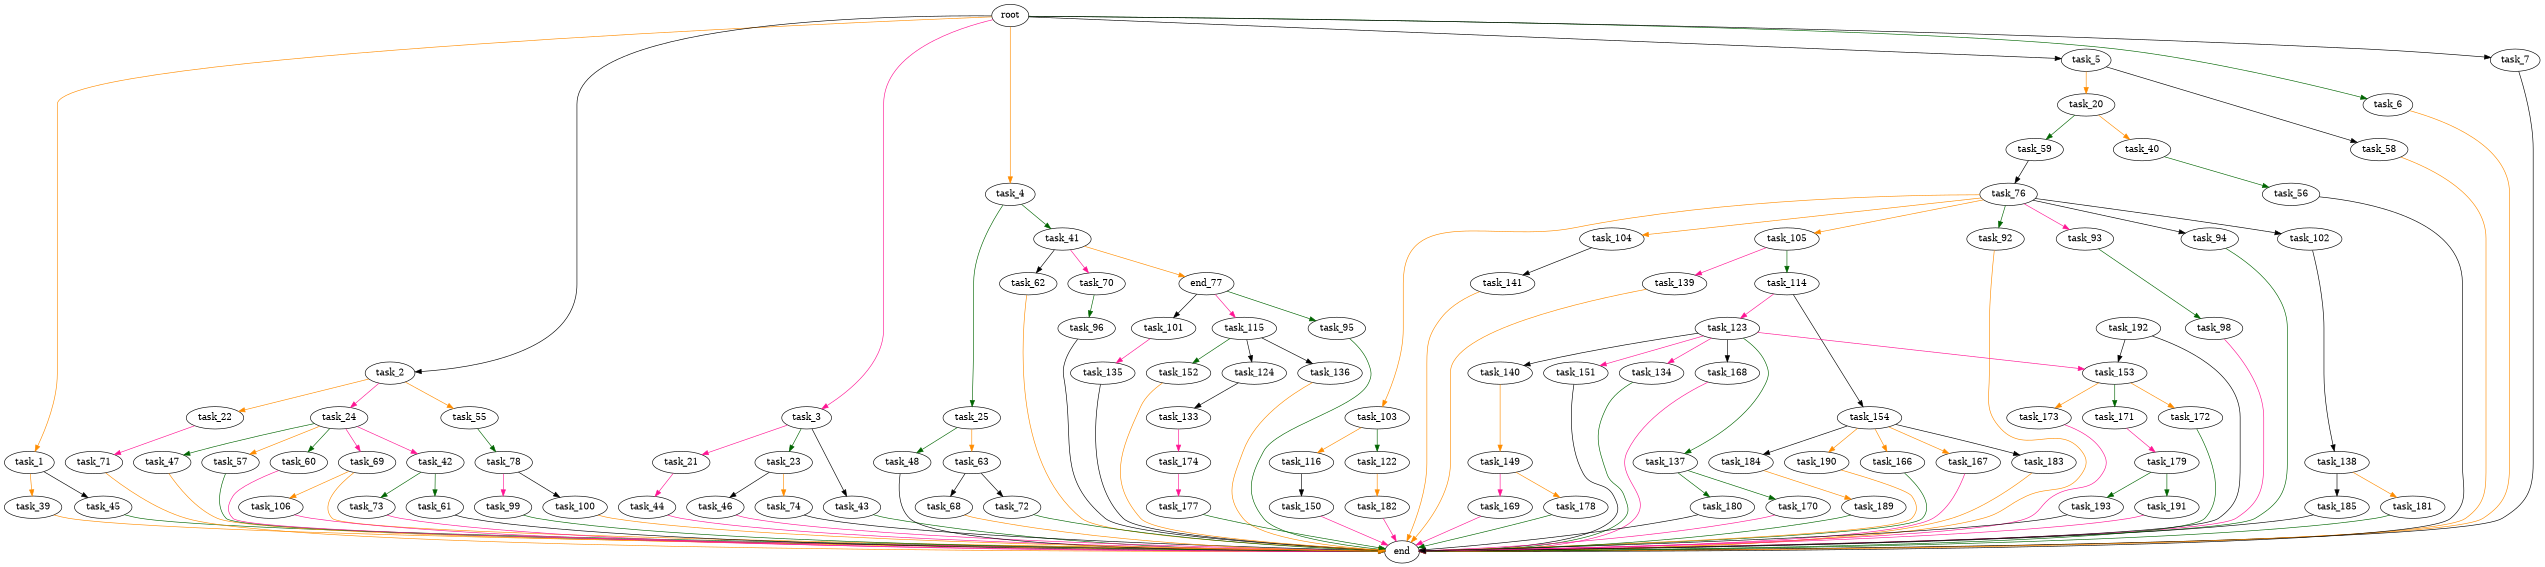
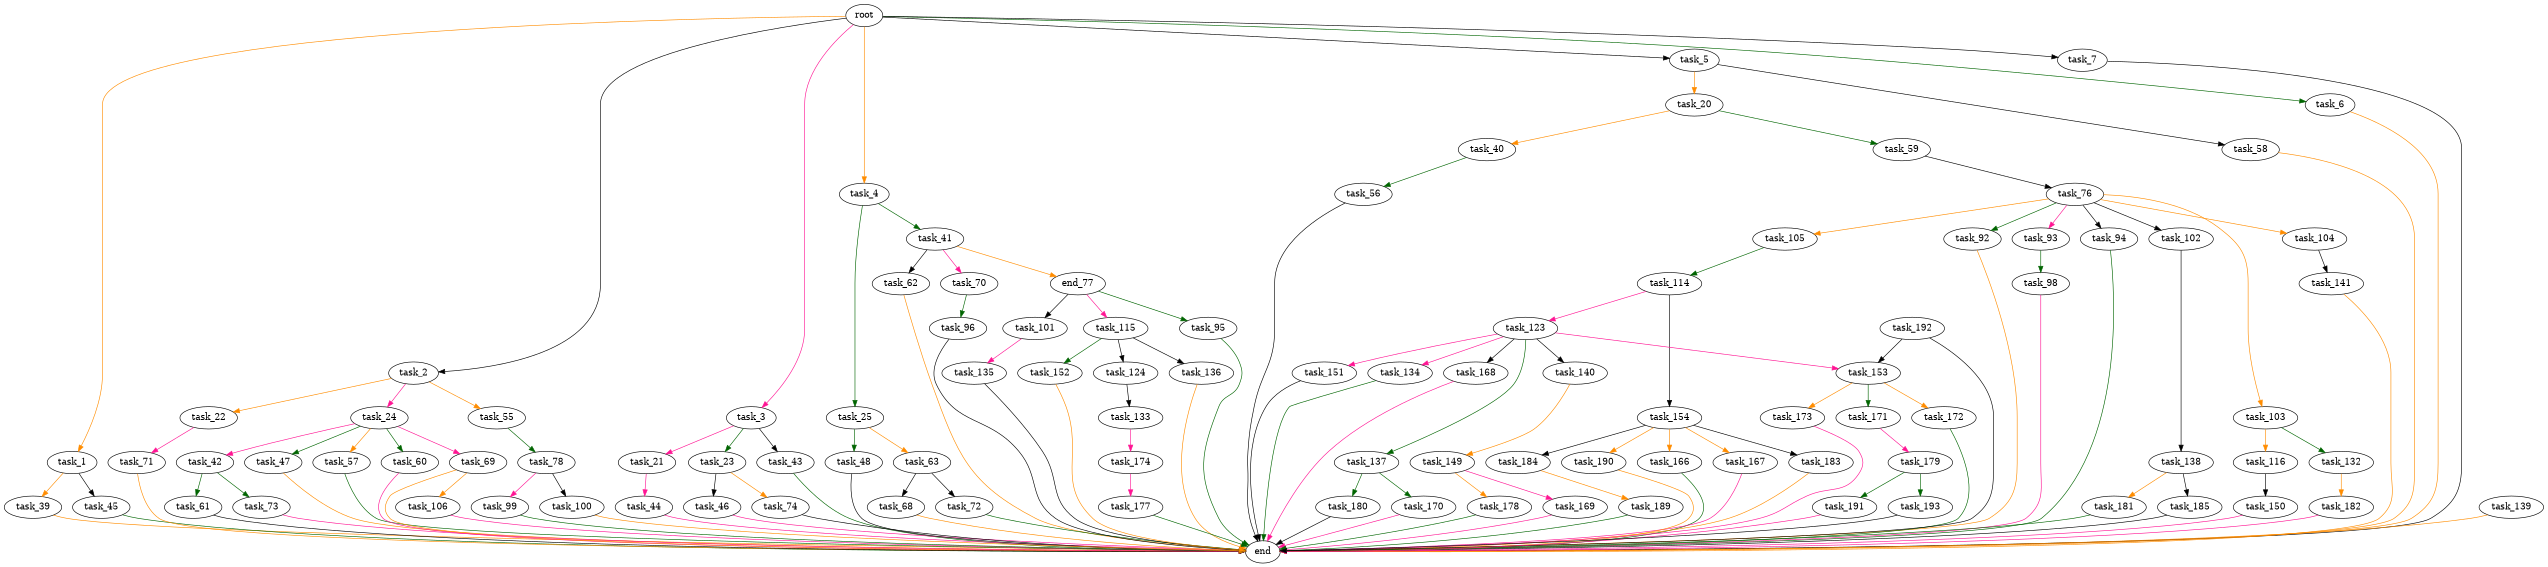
  digraph {
    edge [color=darkorange]
    root
    task_1
    task_2
    task_3
    task_4
    task_5
    task_6
    task_7
    task_39
    task_45
    task_22
    task_24
    task_55
    task_21
    task_23
    task_43
    task_25
    task_41
    task_20
    task_58
    end
    task_71
    task_42
    task_47
    task_57
    task_60
    task_69
    task_78
    task_44
    task_46
    task_74
    task_48
    task_63
    task_62
    task_70
    n36 [label=end_77]
    task_40
    task_59
    task_56
    task_76
    task_61
    task_73
    task_106
    task_68
    task_72
    task_96
    task_95
    task_101
    task_115
    task_99
    task_100
    task_92
    task_93
    task_94
    task_102
    task_103
    task_104
    task_105
    task_98
    task_138
    task_116
-   task_132 [label=task_122]
+   task_132
    task_141
    task_114
    task_139
    task_135
    task_124
    task_136
    task_152
    task_181
    task_185
    task_150
    task_182
    task_123
    task_154
    task_134
    task_137
    task_140
    task_151
    task_153
    task_168
    task_166
    task_167
    task_183
    task_184
    task_190
    task_133
    task_170
    task_180
    task_149
    task_171
    task_172
    task_173
    task_174
    task_177
    task_169
    task_178
    task_179
    task_192
    task_189
    task_191
    task_193
    root -> task_1
    root -> task_2 [color=black]
    root -> task_3 [color=deeppink]
    root -> task_4
    root -> task_5 [color=black]
    root -> task_6 [color=darkgreen]
    root -> task_7 [color=black]
    task_1 -> task_39
    task_1 -> task_45 [color=black]
    task_2 -> task_22
    task_2 -> task_24 [color=deeppink]
    task_2 -> task_55
    task_3 -> task_21 [color=deeppink]
    task_3 -> task_23 [color=darkgreen]
    task_3 -> task_43 [color=black]
    task_4 -> task_25 [color=darkgreen]
    task_4 -> task_41 [color=darkgreen]
    task_5 -> task_20
    task_5 -> task_58 [color=black]
    task_6 -> end
    task_7 -> end [color=black]
    task_39 -> end
    task_45 -> end [color=darkgreen]
    task_22 -> task_71 [color=deeppink]
    task_24 -> task_42 [color=deeppink]
    task_24 -> task_47 [color=darkgreen]
    task_24 -> task_57
    task_24 -> task_60 [color=darkgreen]
    task_24 -> task_69 [color=deeppink]
    task_55 -> task_78 [color=darkgreen]
    task_21 -> task_44 [color=deeppink]
    task_23 -> task_46 [color=black]
    task_23 -> task_74
    task_43 -> end [color=darkgreen]
    task_25 -> task_48 [color=darkgreen]
    task_25 -> task_63
    task_41 -> task_62 [color=black]
    task_41 -> task_70 [color=deeppink]
    task_41 -> n36
    task_20 -> task_40
    task_20 -> task_59 [color=darkgreen]
    task_58 -> end
    task_71 -> end
    task_42 -> task_61 [color=darkgreen]
    task_42 -> task_73 [color=darkgreen]
    task_47 -> end
    task_57 -> end [color=darkgreen]
    task_60 -> end [color=deeppink]
    task_69 -> end
    task_69 -> task_106
    task_78 -> task_99 [color=deeppink]
    task_78 -> task_100 [color=black]
    task_44 -> end [color=deeppink]
    task_46 -> end [color=deeppink]
    task_74 -> end [color=black]
    task_48 -> end [color=black]
    task_63 -> task_68 [color=black]
    task_63 -> task_72 [color=black]
    task_62 -> end
    task_70 -> task_96 [color=darkgreen]
    n36 -> task_95 [color=darkgreen]
    n36 -> task_101 [color=black]
    n36 -> task_115 [color=deeppink]
    task_40 -> task_56 [color=darkgreen]
    task_59 -> task_76 [color=black]
    task_56 -> end [color=black]
    task_76 -> task_92 [color=darkgreen]
    task_76 -> task_93 [color=deeppink]
    task_76 -> task_94 [color=black]
    task_76 -> task_102 [color=black]
    task_76 -> task_103
    task_76 -> task_104
    task_76 -> task_105
    task_61 -> end [color=black]
    task_73 -> end [color=deeppink]
    task_106 -> end [color=deeppink]
    task_68 -> end
    task_72 -> end [color=darkgreen]
    task_96 -> end [color=black]
    task_95 -> end [color=darkgreen]
    task_101 -> task_135 [color=deeppink]
    task_115 -> task_124 [color=black]
    task_115 -> task_136 [color=black]
    task_115 -> task_152 [color=darkgreen]
    task_99 -> end [color=darkgreen]
    task_100 -> end
    task_92 -> end
    task_93 -> task_98 [color=darkgreen]
    task_94 -> end [color=darkgreen]
    task_102 -> task_138 [color=black]
    task_103 -> task_116
    task_103 -> task_132 [color=darkgreen]
    task_104 -> task_141 [color=black]
    task_105 -> task_114 [color=darkgreen]
-   task_105 -> task_139 [color=deeppink]
    task_98 -> end [color=deeppink]
    task_138 -> task_181
    task_138 -> task_185 [color=black]
    task_116 -> task_150 [color=black]
    task_132 -> task_182
    task_141 -> end
    task_114 -> task_123 [color=deeppink]
    task_114 -> task_154 [color=black]
    task_139 -> end
    task_135 -> end [color=black]
    task_124 -> task_133 [color=black]
    task_136 -> end
    task_152 -> end
    task_181 -> end [color=darkgreen]
    task_185 -> end [color=black]
    task_150 -> end [color=deeppink]
    task_182 -> end [color=deeppink]
    task_123 -> task_134 [color=deeppink]
    task_123 -> task_137 [color=darkgreen]
    task_123 -> task_140 [color=black]
    task_123 -> task_151 [color=deeppink]
    task_123 -> task_153 [color=deeppink]
    task_123 -> task_168 [color=black]
    task_154 -> task_166
    task_154 -> task_167
    task_154 -> task_183 [color=black]
    task_154 -> task_184 [color=black]
    task_154 -> task_190
    task_134 -> end [color=darkgreen]
    task_137 -> task_170 [color=darkgreen]
    task_137 -> task_180 [color=darkgreen]
    task_140 -> task_149
    task_151 -> end [color=black]
    task_153 -> task_171 [color=darkgreen]
    task_153 -> task_172
    task_153 -> task_173
    task_168 -> end [color=deeppink]
    task_166 -> end [color=darkgreen]
    task_167 -> end [color=deeppink]
    task_183 -> end
    task_184 -> task_189
    task_190 -> end
    task_133 -> task_174 [color=deeppink]
    task_170 -> end [color=deeppink]
    task_180 -> end [color=black]
    task_149 -> task_169 [color=deeppink]
    task_149 -> task_178
    task_171 -> task_179 [color=deeppink]
    task_172 -> end [color=darkgreen]
    task_173 -> end [color=deeppink]
    task_174 -> task_177 [color=deeppink]
    task_177 -> end [color=darkgreen]
    task_169 -> end [color=deeppink]
    task_178 -> end [color=darkgreen]
    task_179 -> task_191 [color=darkgreen]
    task_179 -> task_193 [color=darkgreen]
    task_192 -> end [color=black]
    task_192 -> task_153 [color=black]
    task_189 -> end [color=darkgreen]
    task_191 -> end [color=deeppink]
    task_193 -> end [color=black]
  }
